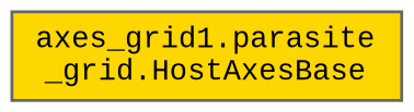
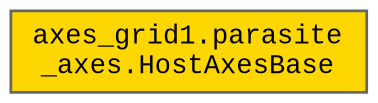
  digraph {
    rankdir=LR
    fontname="Liberation Mono"
-   n1 [color=grey40 fillcolor=gold fontname="Liberation Mono" fontsize=10 height=0.2 label="axes_grid1.parasite\l_grid.HostAxesBase" shape=box style=filled width=0.4]
+   n1 [color=grey40 fillcolor=gold fontname="Liberation Mono" fontsize=10 height=0.2 label="axes_grid1.parasite\l_axes.HostAxesBase" shape=box style=filled width=0.4]
  }
